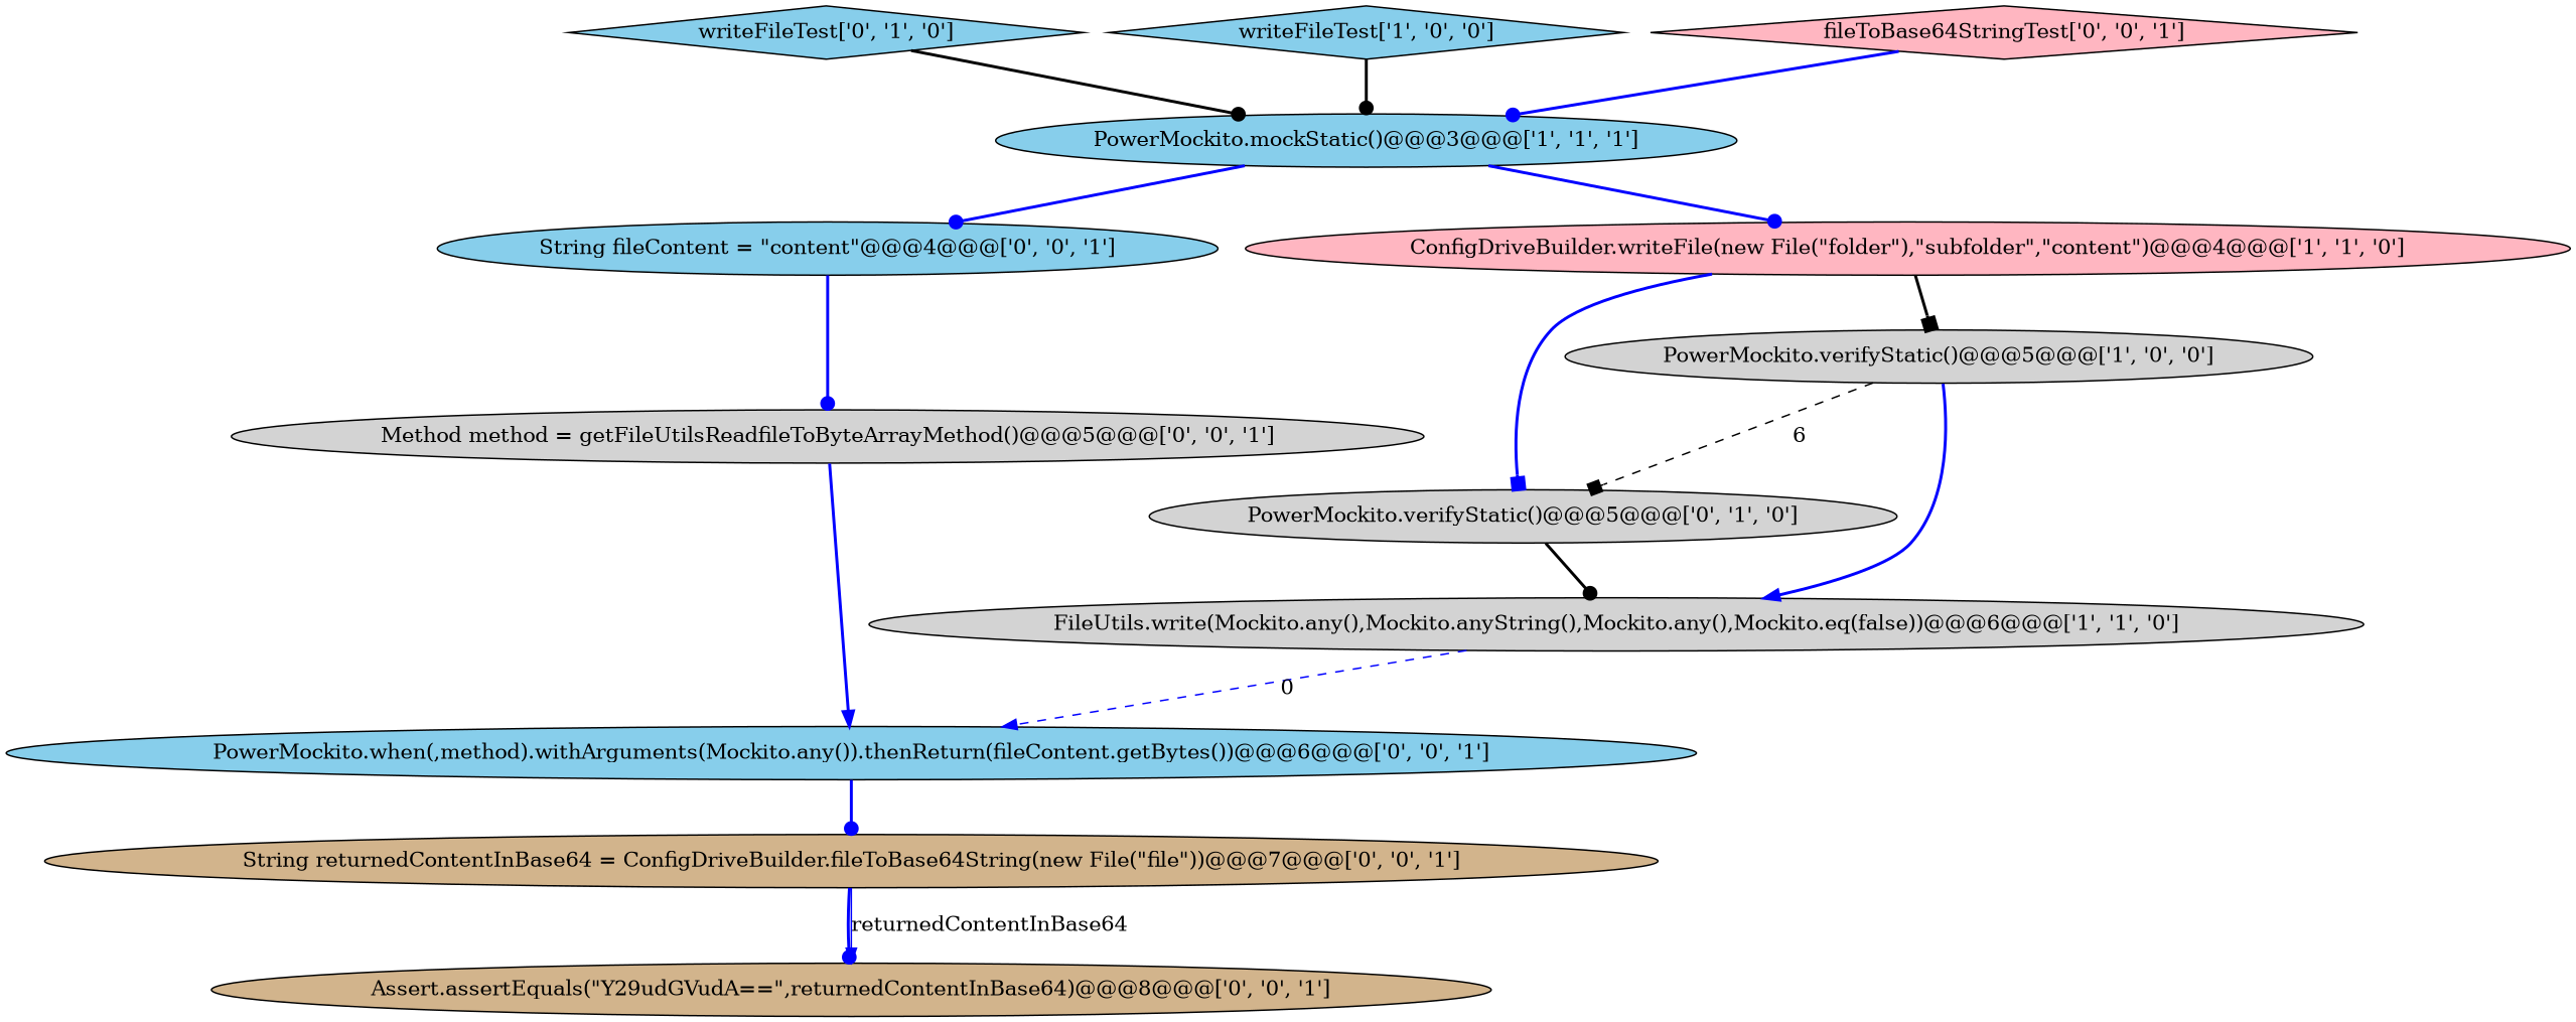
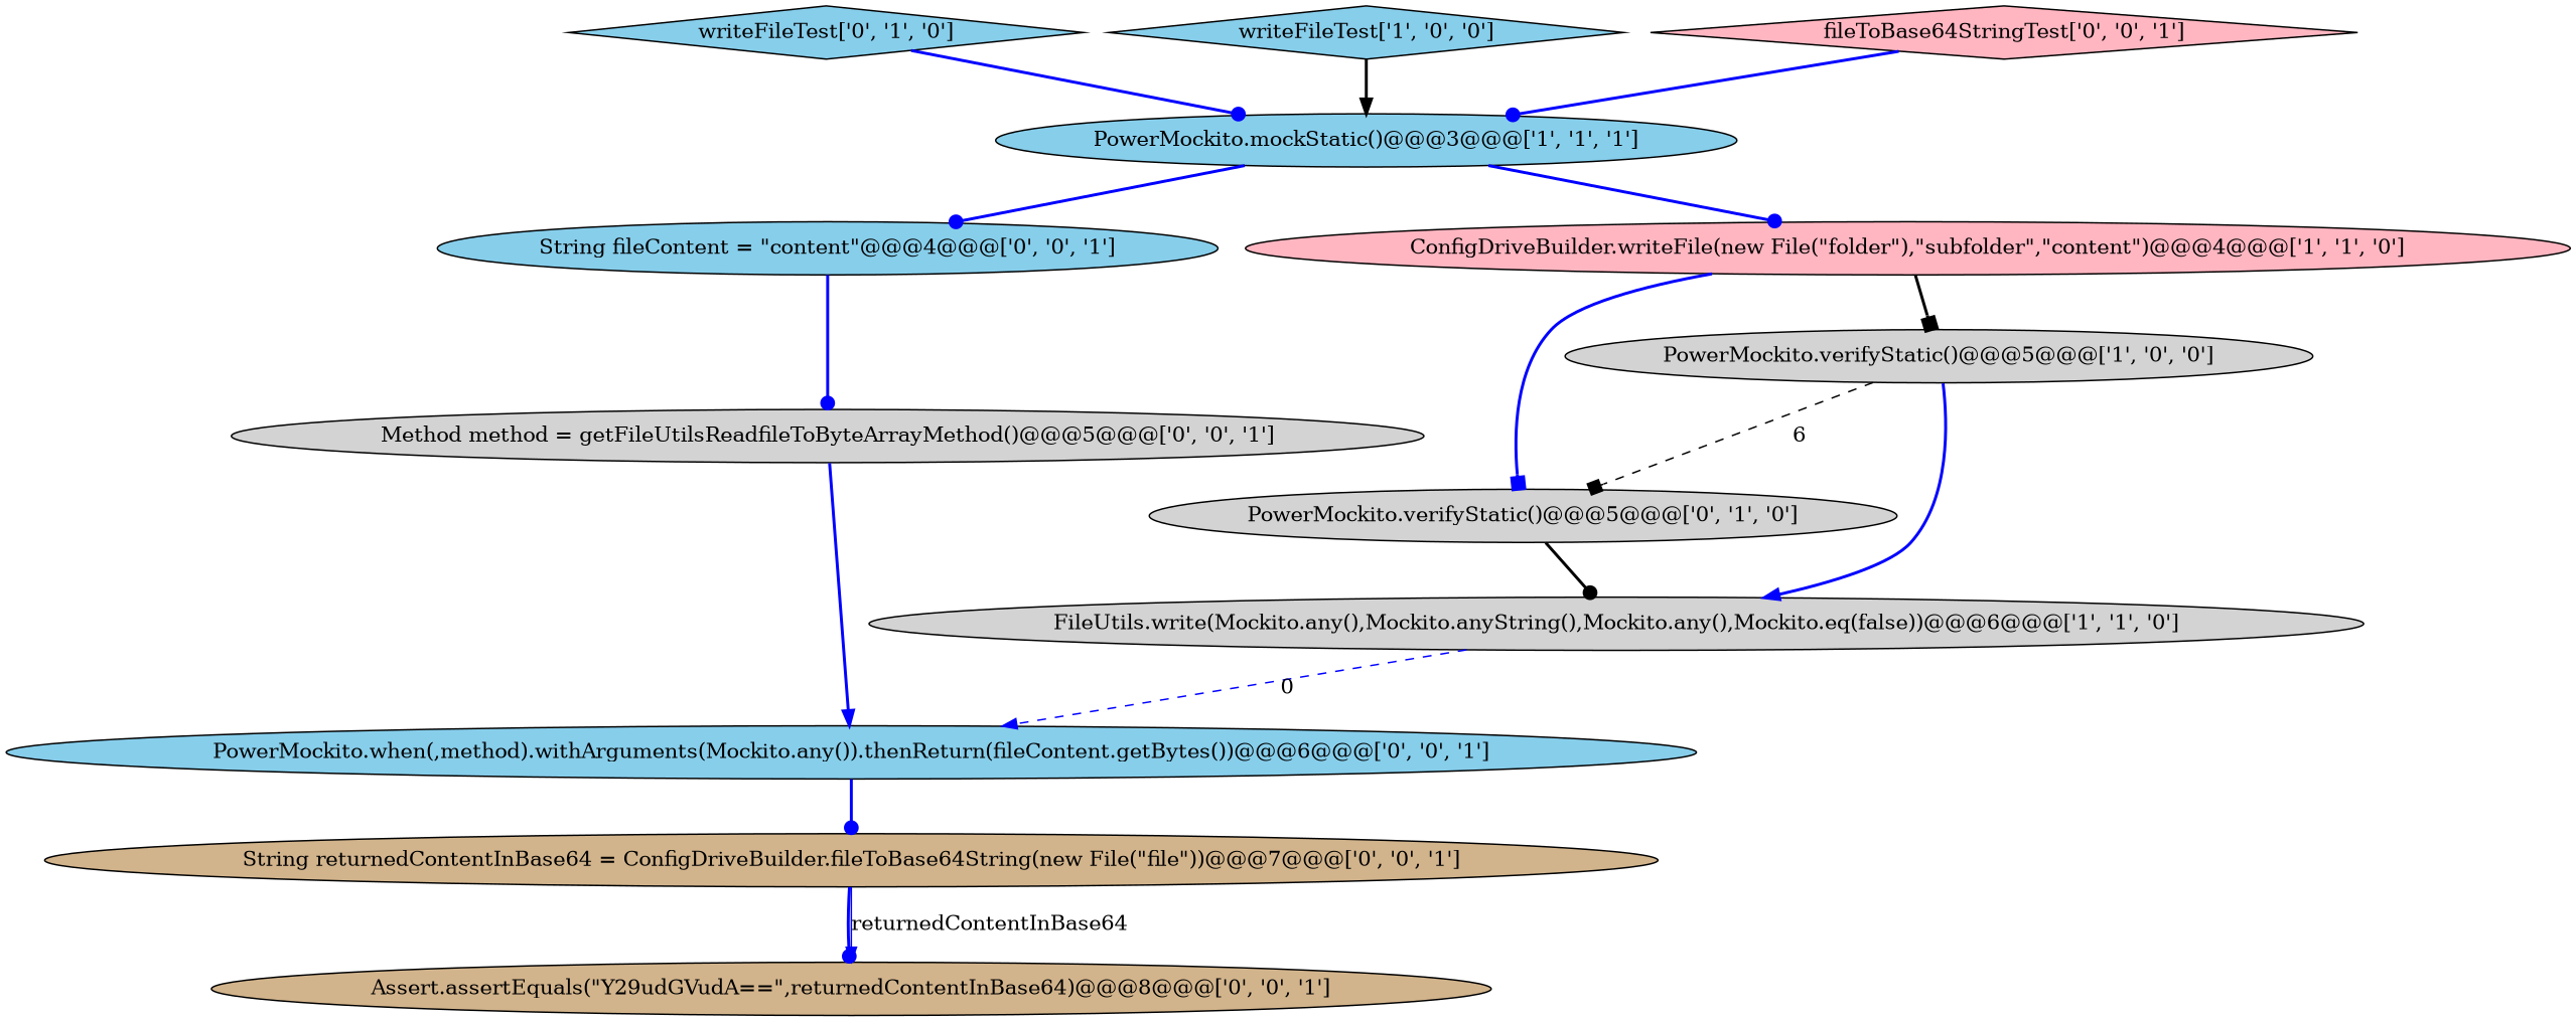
  digraph {
    node [fillcolor=skyblue shape=ellipse style=filled]
    edge [arrowhead=dot color=blue style=bold]
    n1 [fillcolor=lightgrey label="PowerMockito.verifyStatic()@@@5@@@['1', '0', '0']"]
    n2 [fillcolor=lightgrey label="PowerMockito.verifyStatic()@@@5@@@['0', '1', '0']"]
    n3 [fillcolor=lightgrey label="FileUtils.write(Mockito.any(),Mockito.anyString(),Mockito.any(),Mockito.eq(false))@@@6@@@['1', '1', '0']"]
    n4 [label="PowerMockito.when(,method).withArguments(Mockito.any()).thenReturn(fileContent.getBytes())@@@6@@@['0', '0', '1']"]
    n5 [fillcolor=tan label="Assert.assertEquals(\"Y29udGVudA==\",returnedContentInBase64)@@@8@@@['0', '0', '1']"]
    n6 [fillcolor=lightgrey label="Method method = getFileUtilsReadfileToByteArrayMethod()@@@5@@@['0', '0', '1']"]
    n7 [fillcolor=tan label="String returnedContentInBase64 = ConfigDriveBuilder.fileToBase64String(new File(\"file\"))@@@7@@@['0', '0', '1']"]
    n8 [label="PowerMockito.mockStatic()@@@3@@@['1', '1', '1']"]
    n9 [label="String fileContent = \"content\"@@@4@@@['0', '0', '1']"]
    n10 [fillcolor=lightpink label="ConfigDriveBuilder.writeFile(new File(\"folder\"),\"subfolder\",\"content\")@@@4@@@['1', '1', '0']"]
    n11 [label="writeFileTest['0', '1', '0']" shape=diamond]
    n12 [label="writeFileTest['1', '0', '0']" shape=diamond]
    n13 [fillcolor=lightpink label="fileToBase64StringTest['0', '0', '1']" shape=diamond]
    n1 -> n2 [arrowhead=box color=black label=6 style=dashed]
    n1 -> n3 [arrowhead=normal]
    n2 -> n3 [color=black]
    n3 -> n4 [arrowhead=normal label=0 style=dashed]
    n4 -> n7
    n6 -> n4 [arrowhead=normal]
    n7 -> n5
    n7 -> n5 [arrowhead=normal label=returnedContentInBase64 style=solid]
    n8 -> n9
    n8 -> n10
    n9 -> n6
    n10 -> n1 [arrowhead=box color=black]
    n10 -> n2 [arrowhead=box]
-   n11 -> n8 [color=black]
-   n12 -> n8 [color=black]
+   n11 -> n8
+   n12 -> n8 [arrowhead=normal color=black]
    n13 -> n8
  }
